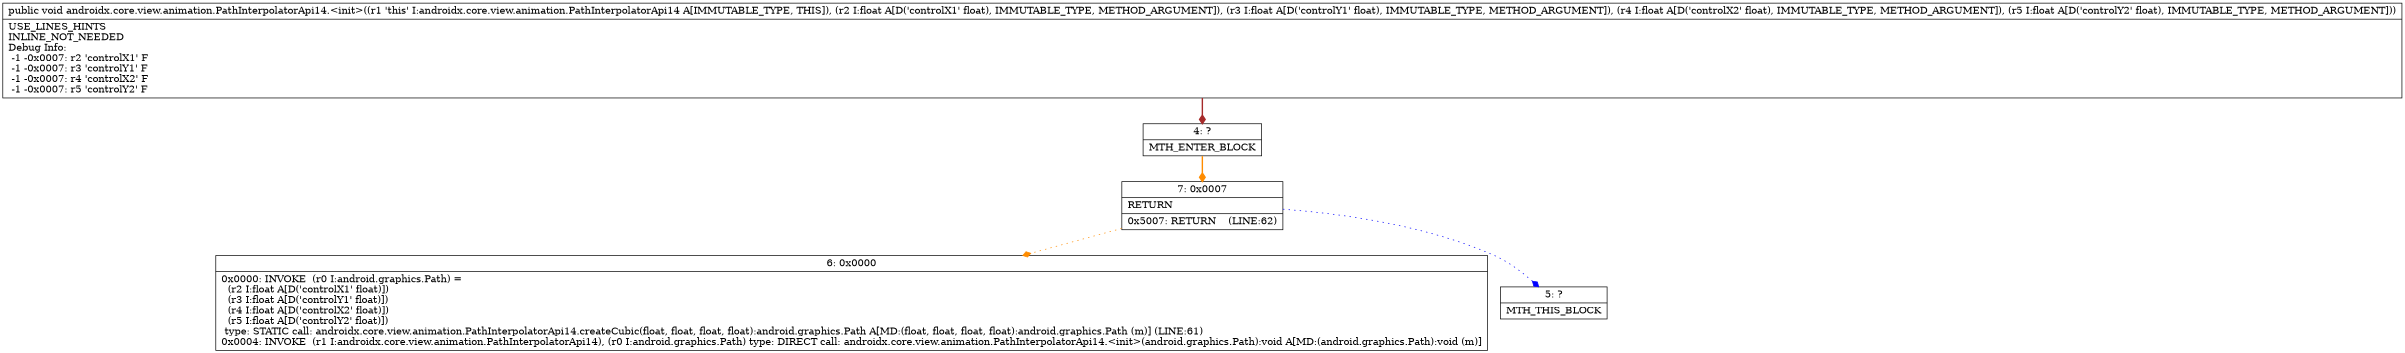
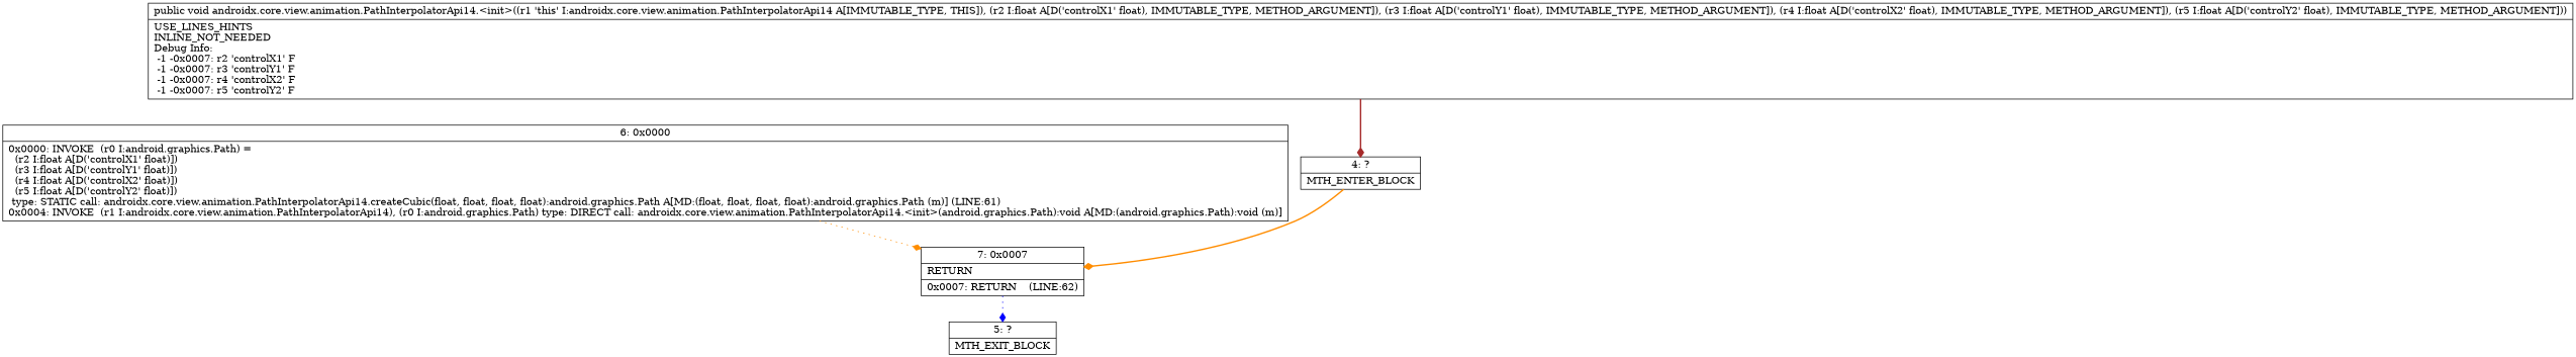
  digraph {
    node [shape=record]
    edge [arrowhead=diamond color=darkorange style=bold]
    n1 [label="{4\:\ ?|MTH_ENTER_BLOCK\l}"]
-   n2 [label="{7\:\ 0x0007|RETURN\l|0x5007: RETURN    (LINE:62)\l}"]
+   n2 [label="{7\:\ 0x0007|RETURN\l|0x0007: RETURN    (LINE:62)\l}"]
    n3 [label="{6\:\ 0x0000|0x0000: INVOKE  (r0 I:android.graphics.Path) = \l  (r2 I:float A[D('controlX1' float)])\l  (r3 I:float A[D('controlY1' float)])\l  (r4 I:float A[D('controlX2' float)])\l  (r5 I:float A[D('controlY2' float)])\l type: STATIC call: androidx.core.view.animation.PathInterpolatorApi14.createCubic(float, float, float, float):android.graphics.Path A[MD:(float, float, float, float):android.graphics.Path (m)] (LINE:61)\l0x0004: INVOKE  (r1 I:androidx.core.view.animation.PathInterpolatorApi14), (r0 I:android.graphics.Path) type: DIRECT call: androidx.core.view.animation.PathInterpolatorApi14.\<init\>(android.graphics.Path):void A[MD:(android.graphics.Path):void (m)]\l}"]
-   n4 [label="{5\:\ ?|MTH_THIS_BLOCK\l}"]
+   n4 [label="{5\:\ ?|MTH_EXIT_BLOCK\l}"]
    n5 [label="{public void androidx.core.view.animation.PathInterpolatorApi14.\<init\>((r1 'this' I:androidx.core.view.animation.PathInterpolatorApi14 A[IMMUTABLE_TYPE, THIS]), (r2 I:float A[D('controlX1' float), IMMUTABLE_TYPE, METHOD_ARGUMENT]), (r3 I:float A[D('controlY1' float), IMMUTABLE_TYPE, METHOD_ARGUMENT]), (r4 I:float A[D('controlX2' float), IMMUTABLE_TYPE, METHOD_ARGUMENT]), (r5 I:float A[D('controlY2' float), IMMUTABLE_TYPE, METHOD_ARGUMENT]))  | USE_LINES_HINTS\lINLINE_NOT_NEEDED\lDebug Info:\l  \-1 \-0x0007: r2 'controlX1' F\l  \-1 \-0x0007: r3 'controlY1' F\l  \-1 \-0x0007: r4 'controlX2' F\l  \-1 \-0x0007: r5 'controlY2' F\l}"]
    n1 -> n2
    n2 -> n4 [color=blue style=dotted]
-   n2 -> n3 [style=dotted]
+   n3 -> n2 [style=dotted]
    n5 -> n1 [color=brown]
  }
